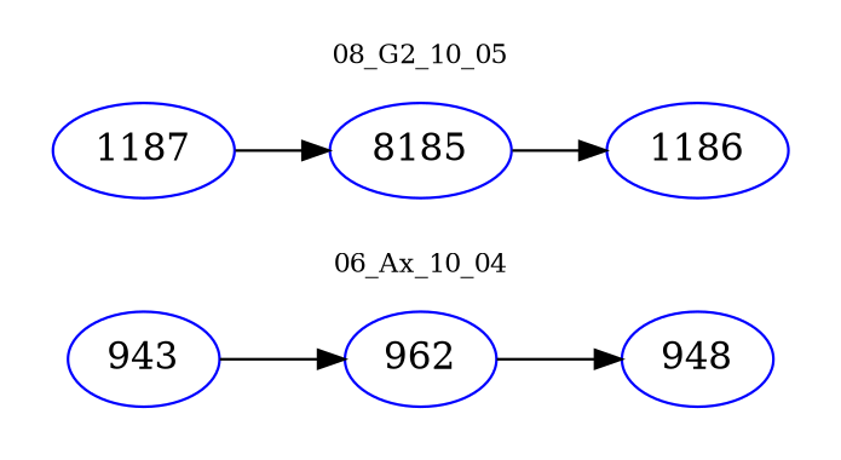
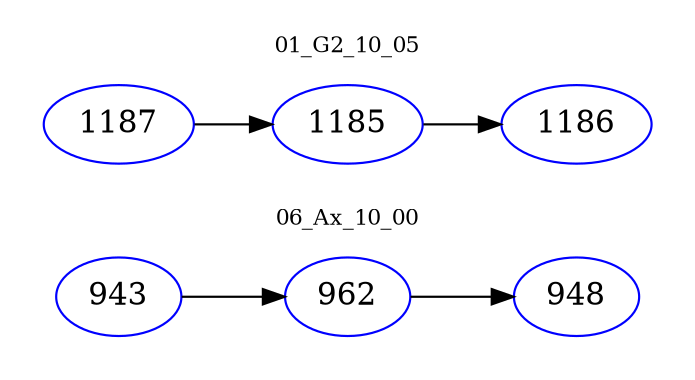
  digraph {
    rankdir=LR
    node [color=blue]
    edge [color=black]
    n1 [label=943]
    n2 [label=948]
    n3 [label=962]
-   n4 [label=8185]
+   n4 [label=1185]
    n5 [label=1187]
    n6 [label=1186]
    subgraph cluster_1 {
      color=white
      fontsize=10
-     label="06_Ax_10_04"
+     label="06_Ax_10_00"
      n1
      n2
      n3
    }
    subgraph cluster_2 {
      color=white
      fontsize=10
-     label="08_G2_10_05"
+     label="01_G2_10_05"
      n4
      n5
      n6
    }
    n1 -> n3
    n3 -> n2
    n4 -> n6
    n5 -> n4
  }
